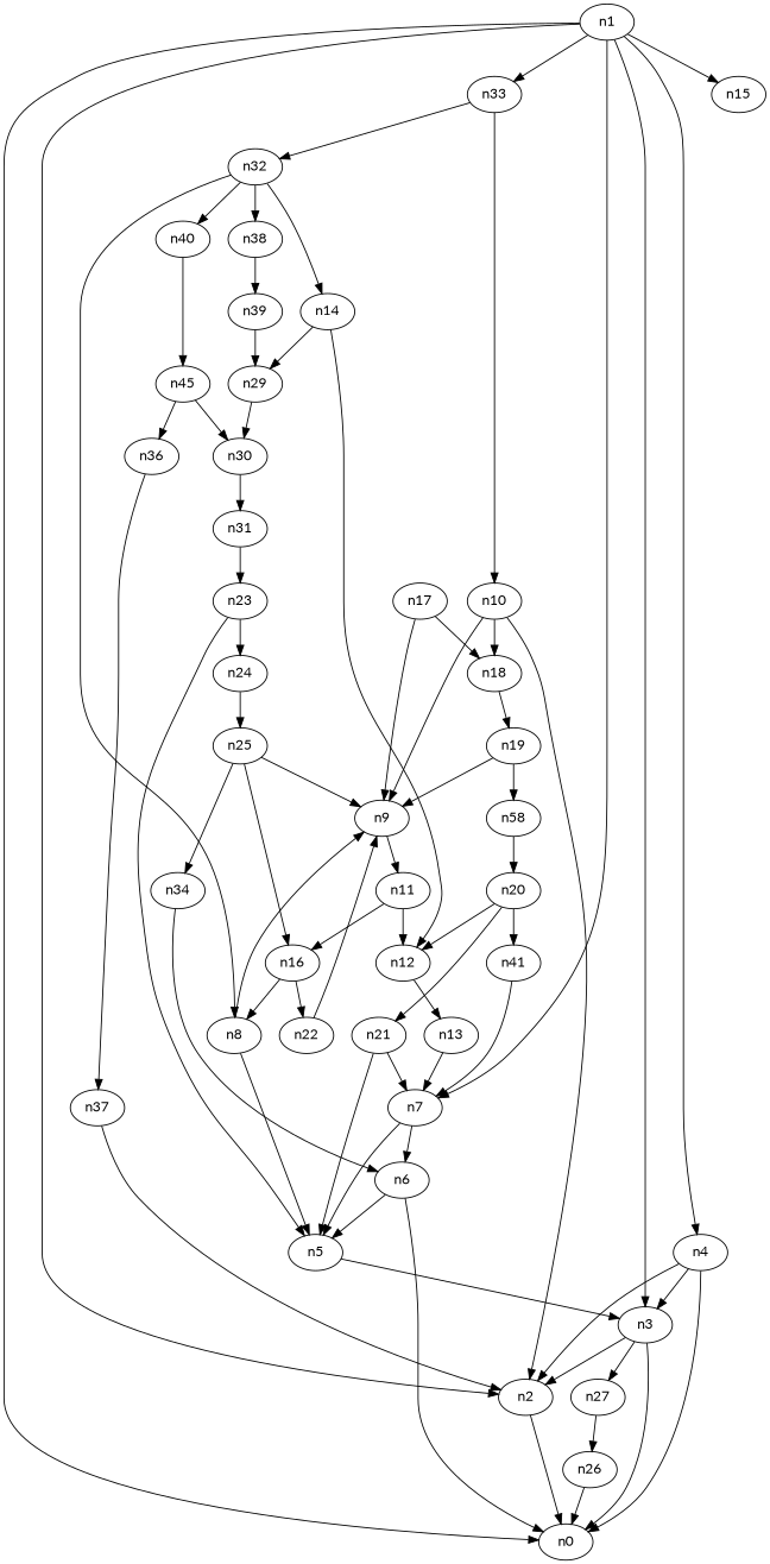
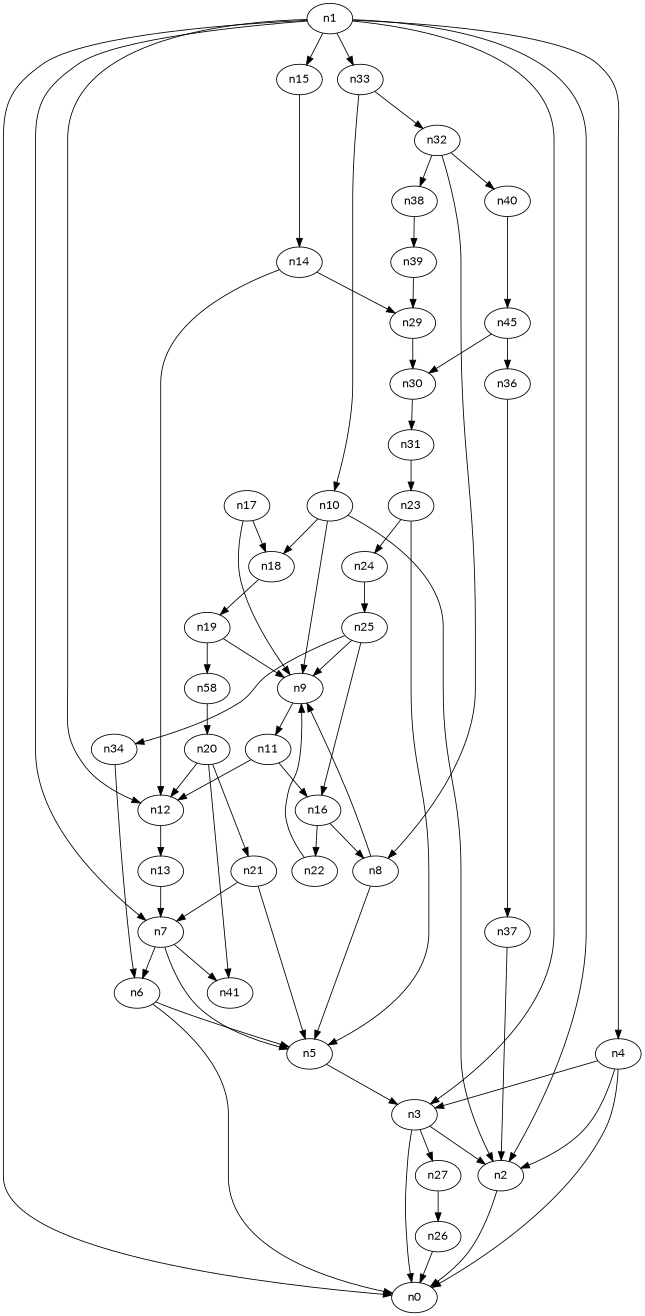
  digraph {
    fontname=Lato
    node [fontname=Lato]
    edge [fontname=Lato]
    n1
    n0
    n2
    n3
    n4
    n7
    n12
    n15
    n33
    n27
    n5
    n6
    n13
    n14
    n10
    n32
    n26
    n29
    n9
    n18
    n8
    n38
    n40
    n11
    n16
    n17
    n19
    n30
    n31
    n22
    n28 [label=n58]
    n20
    n21
    n41
    n23
    n24
    n25
    n34
    n39
    n35 [label=n45]
    n36
    n37
    n1 -> n0
    n1 -> n2
    n1 -> n3
    n1 -> n4
    n1 -> n7
+   n1 -> n12
    n1 -> n15
    n1 -> n33
    n2 -> n0
    n3 -> n0
    n3 -> n2
    n3 -> n27
    n4 -> n0
    n4 -> n2
    n4 -> n3
    n7 -> n5
    n7 -> n6
    n12 -> n13
-   n32 -> n14
+   n15 -> n14
    n33 -> n10
    n33 -> n32
    n27 -> n26
    n5 -> n3
    n6 -> n0
    n6 -> n5
    n13 -> n7
    n14 -> n12
    n14 -> n29
    n10 -> n2
    n10 -> n9
    n10 -> n18
    n32 -> n8
    n32 -> n38
    n32 -> n40
    n26 -> n0
    n29 -> n30
    n9 -> n11
    n18 -> n19
    n8 -> n5
    n8 -> n9
    n38 -> n39
    n40 -> n35
    n11 -> n12
    n11 -> n16
    n16 -> n8
    n16 -> n22
    n17 -> n9
    n17 -> n18
    n19 -> n9
    n19 -> n28
    n30 -> n31
    n31 -> n23
    n22 -> n9
    n28 -> n20
    n20 -> n12
    n20 -> n21
    n20 -> n41
    n21 -> n7
    n21 -> n5
-   n41 -> n7
+   n7 -> n41
    n23 -> n5
    n23 -> n24
    n24 -> n25
    n25 -> n9
    n25 -> n16
    n25 -> n34
    n34 -> n6
    n39 -> n29
    n35 -> n30
    n35 -> n36
    n36 -> n37
    n37 -> n2
  }
